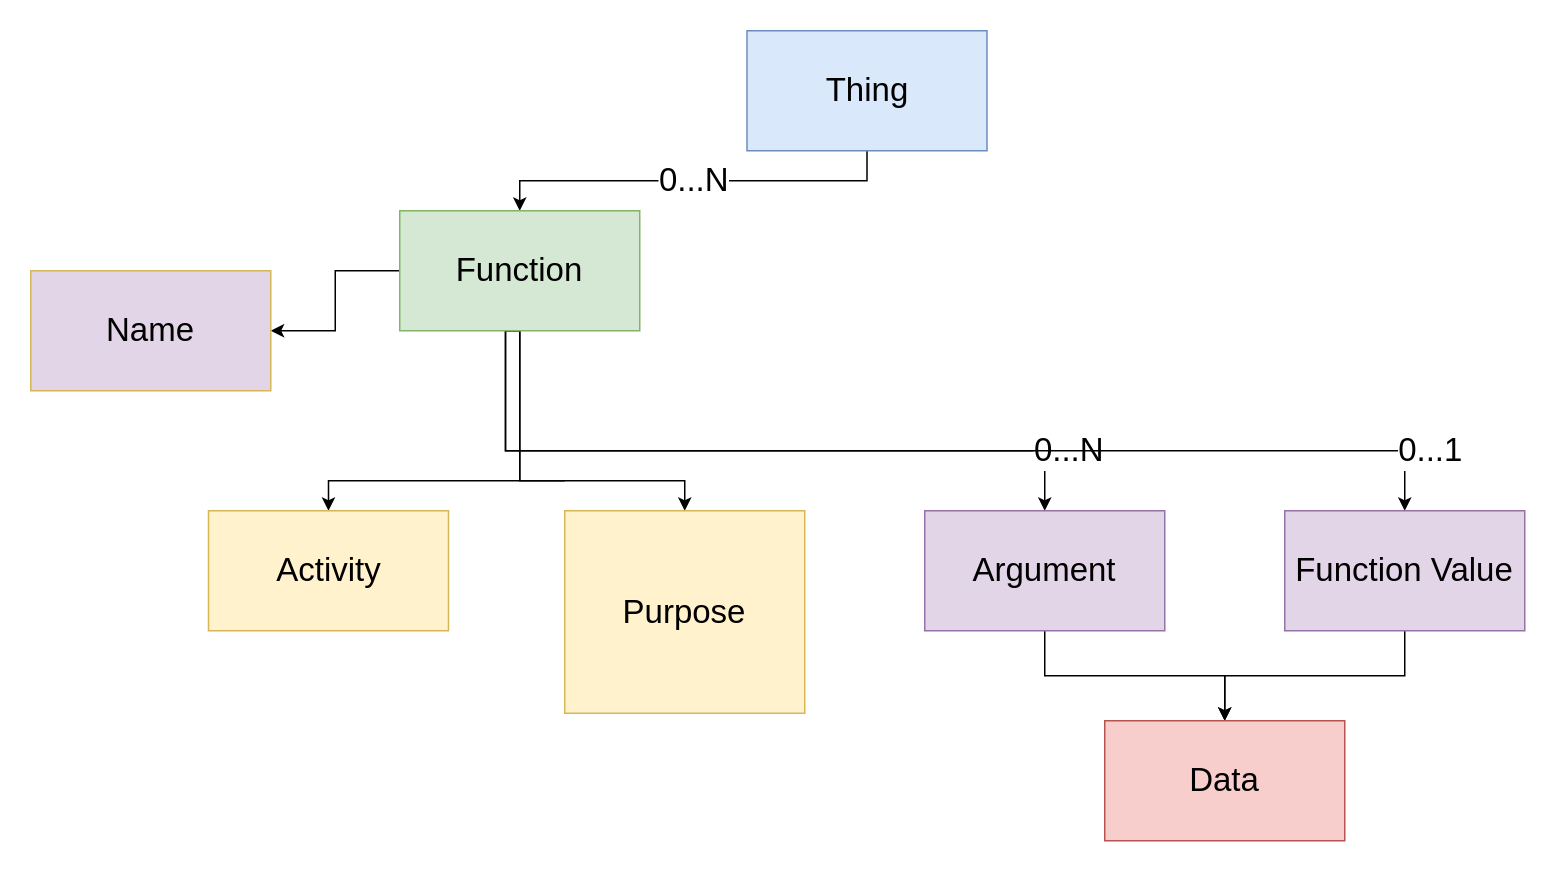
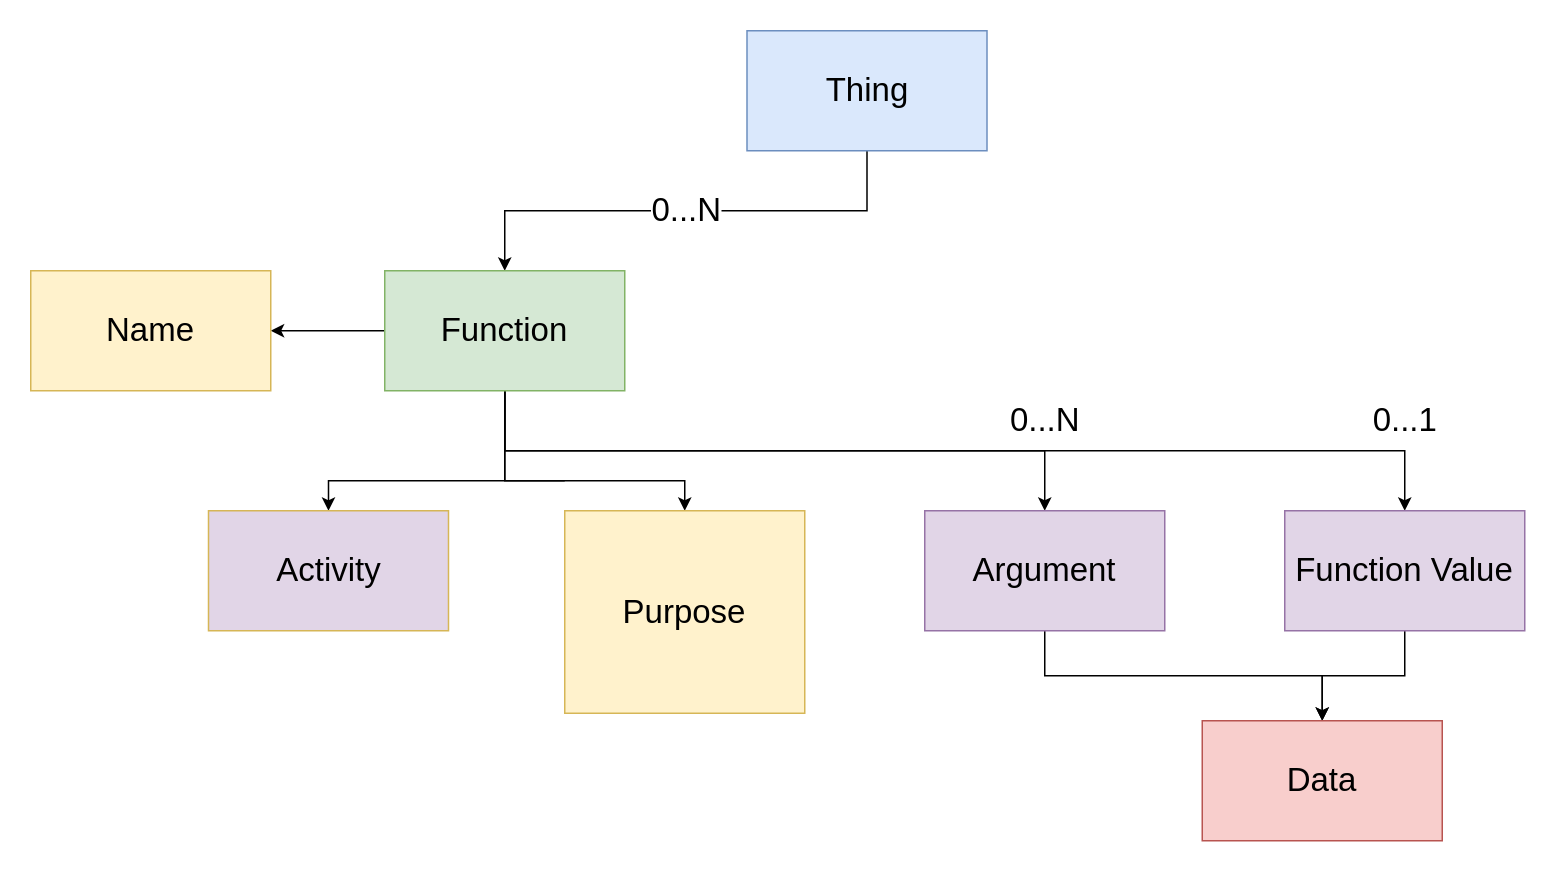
  <mxCell id="0" />
  <mxCell id="1" parent="0" />
  <mxCell id="2" value="0...N" style="edgeStyle=orthogonalEdgeStyle;rounded=0;orthogonalLoop=1;jettySize=auto;html=1;exitX=0.5;exitY=1;exitDx=0;exitDy=0;entryX=0.5;entryY=0;entryDx=0;entryDy=0;fontSize=22;" parent="1" source="3" target="9" edge="1"><mxGeometry relative="1" as="geometry" /></mxCell>
  <mxCell id="3" value="Thing" style="rounded=0;whiteSpace=wrap;html=1;fontSize=22;fillColor=#dae8fc;strokeColor=#6c8ebf;" parent="1" vertex="1"><mxGeometry x="497.5" y="20" width="160" height="80" as="geometry" /></mxCell>
  <mxCell id="4" style="edgeStyle=orthogonalEdgeStyle;rounded=0;orthogonalLoop=1;jettySize=auto;html=1;exitX=0.5;exitY=1;exitDx=0;exitDy=0;entryX=0.5;entryY=0;entryDx=0;entryDy=0;fontSize=22;" parent="1" source="9" target="10" edge="1"><mxGeometry relative="1" as="geometry"><Array as="points"><mxPoint x="376" y="320" /><mxPoint x="256" y="320" /></Array></mxGeometry></mxCell>
  <mxCell id="5" style="edgeStyle=orthogonalEdgeStyle;rounded=0;orthogonalLoop=1;jettySize=auto;html=1;exitX=0.5;exitY=1;exitDx=0;exitDy=0;entryX=0.5;entryY=0;entryDx=0;entryDy=0;fontSize=22;" parent="1" source="9" target="11" edge="1"><mxGeometry relative="1" as="geometry"><Array as="points"><mxPoint x="376" y="320" /><mxPoint x="496" y="320" /></Array></mxGeometry></mxCell>
  <mxCell id="6" value="0...N" style="edgeStyle=orthogonalEdgeStyle;rounded=0;orthogonalLoop=1;jettySize=auto;html=1;exitX=0.5;exitY=1;exitDx=0;exitDy=0;entryX=0.5;entryY=0;entryDx=0;entryDy=0;fontSize=22;" parent="1" source="9" target="13" edge="1"><mxGeometry x="0.818" y="-20" relative="1" as="geometry"><Array as="points"><mxPoint x="336.5" y="300" /><mxPoint x="696.5" y="300" /></Array><mxPoint x="20" y="-20" as="offset" /></mxGeometry></mxCell>
  <mxCell id="7" value="0...1" style="edgeStyle=orthogonalEdgeStyle;rounded=0;orthogonalLoop=1;jettySize=auto;html=1;exitX=0.5;exitY=1;exitDx=0;exitDy=0;entryX=0.5;entryY=0;entryDx=0;entryDy=0;fontSize=22;" parent="1" source="9" target="15" edge="1"><mxGeometry x="0.882" y="-20" relative="1" as="geometry"><Array as="points"><mxPoint x="336.5" y="300" /><mxPoint x="936.5" y="300" /></Array><mxPoint x="20" y="-20" as="offset" /></mxGeometry></mxCell>
  <mxCell id="8" style="edgeStyle=orthogonalEdgeStyle;rounded=0;orthogonalLoop=1;jettySize=auto;html=1;exitX=0;exitY=0.5;exitDx=0;exitDy=0;entryX=1;entryY=0.5;entryDx=0;entryDy=0;" edge="1" parent="1" source="9" target="17"><mxGeometry relative="1" as="geometry" /></mxCell>
- <mxCell id="9" value="Function" style="rounded=0;whiteSpace=wrap;html=1;fontSize=22;fillColor=#d5e8d4;strokeColor=#82b366;" parent="1" vertex="1"><mxGeometry x="266" y="140" width="160" height="80" as="geometry" /></mxCell>
- <mxCell id="10" value="Activity" style="rounded=0;whiteSpace=wrap;html=1;fontSize=22;fillColor=#fff2cc;strokeColor=#d6b656;" parent="1" vertex="1"><mxGeometry x="138.5" y="340" width="160" height="80" as="geometry" /></mxCell>
+ <mxCell id="9" value="Function" style="rounded=0;whiteSpace=wrap;html=1;fontSize=22;fillColor=#d5e8d4;strokeColor=#82b366;" parent="1" vertex="1"><mxGeometry x="256" y="180" width="160" height="80" as="geometry" /></mxCell>
+ <mxCell id="10" value="Activity" style="rounded=0;whiteSpace=wrap;html=1;fontSize=22;fillColor=#e1d5e7;strokeColor=#d6b656;" parent="1" vertex="1"><mxGeometry x="138.5" y="340" width="160" height="80" as="geometry" /></mxCell>
  <mxCell id="11" value="Purpose" style="rounded=0;whiteSpace=wrap;html=1;fontSize=22;fillColor=#fff2cc;strokeColor=#d6b656;" parent="1" vertex="1"><mxGeometry x="376" y="340" width="160" height="135" as="geometry" /></mxCell>
  <mxCell id="12" style="edgeStyle=orthogonalEdgeStyle;rounded=0;orthogonalLoop=1;jettySize=auto;html=1;exitX=0.5;exitY=1;exitDx=0;exitDy=0;entryX=0.5;entryY=0;entryDx=0;entryDy=0;fontSize=22;" parent="1" source="13" target="16" edge="1"><mxGeometry relative="1" as="geometry" /></mxCell>
  <mxCell id="13" value="Argument" style="rounded=0;whiteSpace=wrap;html=1;fontSize=22;fillColor=#e1d5e7;strokeColor=#9673a6;" parent="1" vertex="1"><mxGeometry x="616" y="340" width="160" height="80" as="geometry" /></mxCell>
  <mxCell id="14" style="edgeStyle=orthogonalEdgeStyle;rounded=0;orthogonalLoop=1;jettySize=auto;html=1;exitX=0.5;exitY=1;exitDx=0;exitDy=0;entryX=0.5;entryY=0;entryDx=0;entryDy=0;fontSize=22;" parent="1" source="15" target="16" edge="1"><mxGeometry relative="1" as="geometry" /></mxCell>
  <mxCell id="15" value="Function Value" style="rounded=0;whiteSpace=wrap;html=1;fontSize=22;fillColor=#e1d5e7;strokeColor=#9673a6;" parent="1" vertex="1"><mxGeometry x="856" y="340" width="160" height="80" as="geometry" /></mxCell>
- <mxCell id="16" value="Data" style="rounded=0;whiteSpace=wrap;html=1;fontSize=22;fillColor=#f8cecc;strokeColor=#b85450;" parent="1" vertex="1"><mxGeometry x="736" y="480" width="160" height="80" as="geometry" /></mxCell>
- <mxCell id="17" value="Name" style="rounded=0;whiteSpace=wrap;html=1;fontSize=22;fillColor=#e1d5e7;strokeColor=#d6b656;" vertex="1" parent="1"><mxGeometry x="20" y="180" width="160" height="80" as="geometry" /></mxCell>
+ <mxCell id="16" value="Data" style="rounded=0;whiteSpace=wrap;html=1;fontSize=22;fillColor=#f8cecc;strokeColor=#b85450;" parent="1" vertex="1"><mxGeometry x="801" y="480" width="160" height="80" as="geometry" /></mxCell>
+ <mxCell id="17" value="Name" style="rounded=0;whiteSpace=wrap;html=1;fontSize=22;fillColor=#fff2cc;strokeColor=#d6b656;" vertex="1" parent="1"><mxGeometry x="20" y="180" width="160" height="80" as="geometry" /></mxCell>
